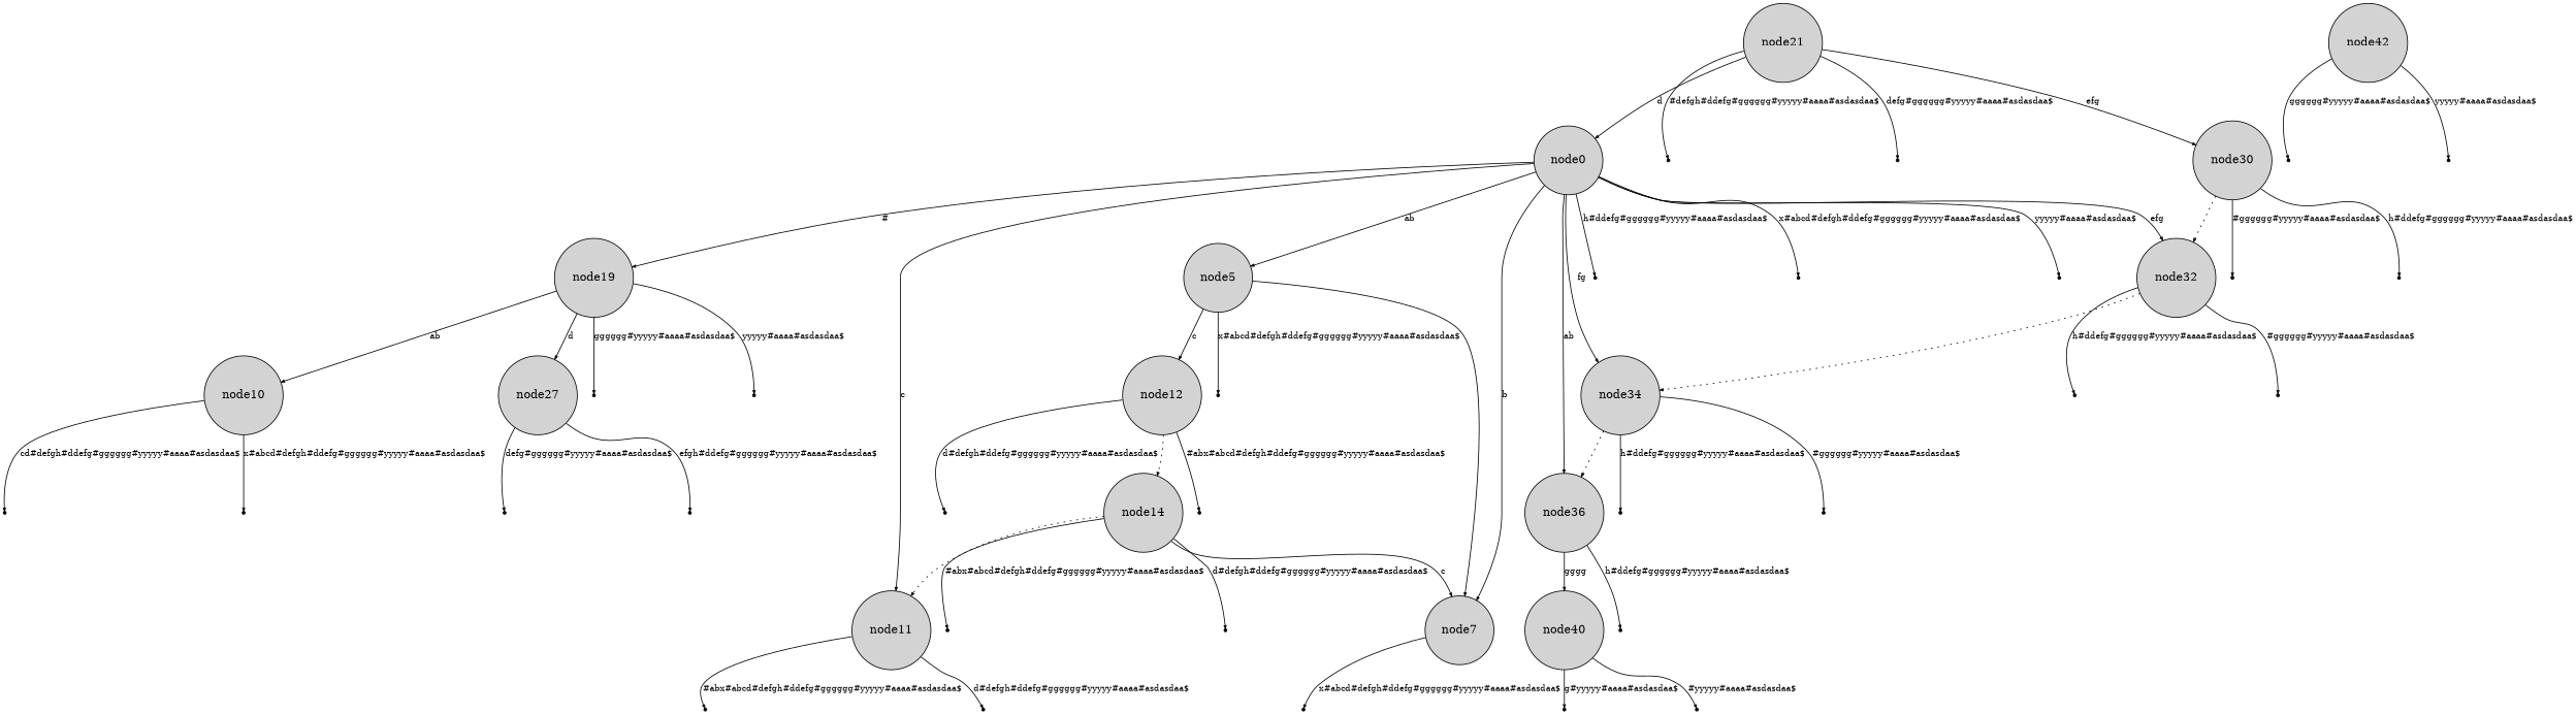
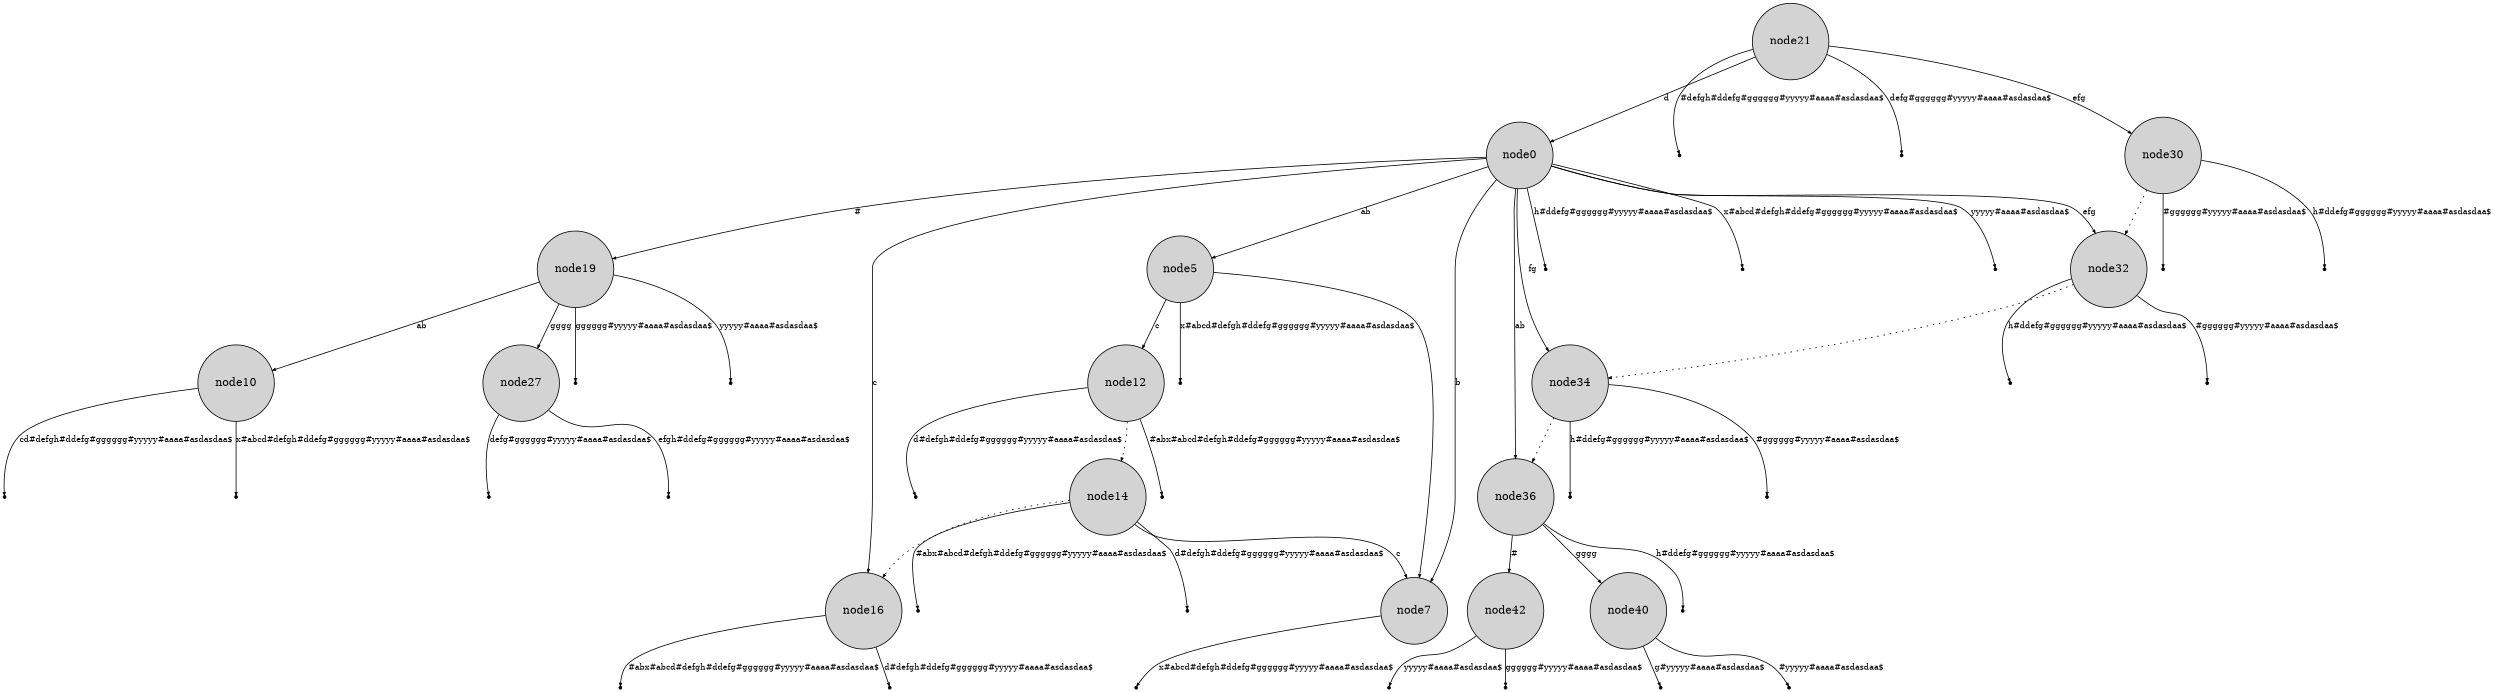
  digraph {
    rankdir=TB
    node [shape=point]
    edge [arrowsize=0.4 fontsize=10 weight=3]
    node0 [fillcolor=lightgrey height=.1 shape=circle style=filled width=.1]
    node26
    node9
    node45
    node19 [fillcolor=lightgrey height=.07 shape=circle style=filled width=.07]
    node5 [fillcolor=lightgrey height=.07 shape=circle style=filled width=.07]
    node7 [fillcolor=lightgrey height=.07 shape=circle style=filled width=.07]
-   node16 [fillcolor=lightgrey height=.07 shape=circle style=filled width=.07 label=node11]
+   node16 [fillcolor=lightgrey height=.07 shape=circle style=filled width=.07]
    node32 [fillcolor=lightgrey height=.07 shape=circle style=filled width=.07]
    node34 [fillcolor=lightgrey height=.07 shape=circle style=filled width=.07]
    node36 [fillcolor=lightgrey height=.07 shape=circle style=filled width=.07]
    node38
    node44
    node10 [fillcolor=lightgrey height=.07 shape=circle style=filled width=.07]
    node27 [fillcolor=lightgrey height=.07 shape=circle style=filled width=.07]
    node6
    node12 [fillcolor=lightgrey height=.07 shape=circle style=filled width=.07]
    node8
    node3
    node17
    node21 [fillcolor=lightgrey height=.07 shape=circle style=filled width=.07]
    node18
    node29
    node30 [fillcolor=lightgrey height=.07 shape=circle style=filled width=.07]
    node33
    node23
    node35
    node24
    node25
    node42 [fillcolor=lightgrey height=.07 shape=circle style=filled width=.07]
    node40 [fillcolor=lightgrey height=.07 shape=circle style=filled width=.07]
    node11
    node4
    node28
    node20
    node1
    node13
    node14 [fillcolor=lightgrey height=.07 shape=circle style=filled width=.07]
    node2
    node15
    node31
    node22
    node37
    node43
    node41
    node39
    node0 -> node26 [label="h#ddefg#gggggg#yyyyy#aaaa#asdasdaa$"]
    node0 -> node9 [label="x#abcd#defgh#ddefg#gggggg#yyyyy#aaaa#asdasdaa$"]
    node0 -> node45 [label="yyyyy#aaaa#asdasdaa$"]
    node0 -> node19 [label="#"]
    node0 -> node5 [label=ab]
    node0 -> node7 [label=b]
    node0 -> node16 [label=c]
    node0 -> node32 [label=efg]
    node0 -> node34 [label=fg]
    node0 -> node36 [label=ab]
    node19 -> node38 [label="gggggg#yyyyy#aaaa#asdasdaa$"]
    node19 -> node44 [label="yyyyy#aaaa#asdasdaa$"]
    node19 -> node10 [label=ab]
-   node19 -> node27 [label=d]
+   node19 -> node27 [label=gggg]
    node5 -> node7 [style=solid weight=1]
    node5 -> node6 [label="x#abcd#defgh#ddefg#gggggg#yyyyy#aaaa#asdasdaa$"]
    node5 -> node12 [label=c]
    node7 -> node8 [label="x#abcd#defgh#ddefg#gggggg#yyyyy#aaaa#asdasdaa$"]
    node16 -> node3 [label="#abx#abcd#defgh#ddefg#gggggg#yyyyy#aaaa#asdasdaa$"]
    node16 -> node17 [label="d#defgh#ddefg#gggggg#yyyyy#aaaa#asdasdaa$"]
    node32 -> node34 [style=dotted weight=1]
    node32 -> node33 [label="#gggggg#yyyyy#aaaa#asdasdaa$"]
    node32 -> node23 [label="h#ddefg#gggggg#yyyyy#aaaa#asdasdaa$"]
    node34 -> node36 [style=dotted weight=1]
    node34 -> node35 [label="#gggggg#yyyyy#aaaa#asdasdaa$"]
    node34 -> node24 [label="h#ddefg#gggggg#yyyyy#aaaa#asdasdaa$"]
    node36 -> node25 [label="h#ddefg#gggggg#yyyyy#aaaa#asdasdaa$"]
+   node36 -> node42 [label="#"]
    node36 -> node40 [label=gggg]
    node10 -> node11 [label="cd#defgh#ddefg#gggggg#yyyyy#aaaa#asdasdaa$"]
    node10 -> node4 [label="x#abcd#defgh#ddefg#gggggg#yyyyy#aaaa#asdasdaa$"]
    node27 -> node28 [label="defg#gggggg#yyyyy#aaaa#asdasdaa$"]
    node27 -> node20 [label="efgh#ddefg#gggggg#yyyyy#aaaa#asdasdaa$"]
    node12 -> node1 [label="#abx#abcd#defgh#ddefg#gggggg#yyyyy#aaaa#asdasdaa$"]
    node12 -> node13 [label="d#defgh#ddefg#gggggg#yyyyy#aaaa#asdasdaa$"]
    node12 -> node14 [style=dotted weight=1]
    node21 -> node0 [label=d]
    node21 -> node18 [label="#defgh#ddefg#gggggg#yyyyy#aaaa#asdasdaa$"]
    node21 -> node29 [label="defg#gggggg#yyyyy#aaaa#asdasdaa$"]
    node21 -> node30 [label=efg]
    node30 -> node32 [style=dotted weight=1]
    node30 -> node31 [label="#gggggg#yyyyy#aaaa#asdasdaa$"]
    node30 -> node22 [label="h#ddefg#gggggg#yyyyy#aaaa#asdasdaa$"]
    node42 -> node37 [label="gggggg#yyyyy#aaaa#asdasdaa$"]
    node42 -> node43 [label="yyyyy#aaaa#asdasdaa$"]
    node40 -> node41 [label="#yyyyy#aaaa#asdasdaa$"]
    node40 -> node39 [label="g#yyyyy#aaaa#asdasdaa$"]
    node14 -> node7 [label=c]
    node14 -> node16 [style=dotted weight=1]
    node14 -> node2 [label="#abx#abcd#defgh#ddefg#gggggg#yyyyy#aaaa#asdasdaa$"]
    node14 -> node15 [label="d#defgh#ddefg#gggggg#yyyyy#aaaa#asdasdaa$"]
  }
